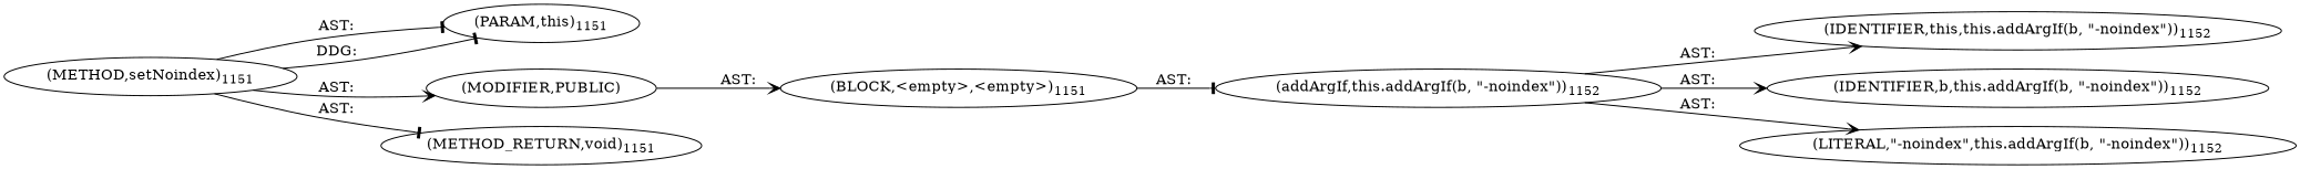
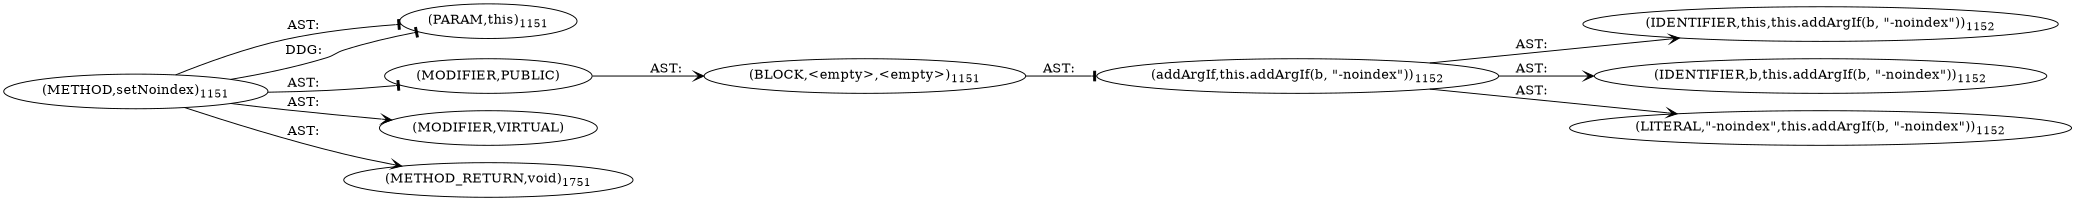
  digraph {
    rankdir=LR
    edge [arrowhead=vee]
    n1 [label=<(METHOD,setNoindex)<SUB>1151</SUB>>]
    n2 [label=<(PARAM,this)<SUB>1151</SUB>>]
    n3 [label=<(MODIFIER,PUBLIC)>]
-   n5 [label=<(METHOD_RETURN,void)<SUB>1151</SUB>>]
+   n4 [label=<(MODIFIER,VIRTUAL)>]
+   n5 [label=<(METHOD_RETURN,void)<SUB>1751</SUB>>]
    n6 [label=<(BLOCK,&lt;empty&gt;,&lt;empty&gt;)<SUB>1151</SUB>>]
    n7 [label=<(addArgIf,this.addArgIf(b, &quot;-noindex&quot;))<SUB>1152</SUB>>]
    n8 [label=<(IDENTIFIER,this,this.addArgIf(b, &quot;-noindex&quot;))<SUB>1152</SUB>>]
    n9 [label=<(IDENTIFIER,b,this.addArgIf(b, &quot;-noindex&quot;))<SUB>1152</SUB>>]
    n10 [label=<(LITERAL,&quot;-noindex&quot;,this.addArgIf(b, &quot;-noindex&quot;))<SUB>1152</SUB>>]
    n1 -> n2 [arrowhead=tee label="AST: "]
    n1 -> n2 [arrowhead=tee label="DDG: "]
-   n1 -> n3 [label="AST: "]
-   n1 -> n5 [arrowhead=tee label="AST: "]
+   n1 -> n3 [arrowhead=tee label="AST: "]
+   n1 -> n4 [label="AST: "]
+   n1 -> n5 [label="AST: "]
    n3 -> n6 [label="AST: "]
    n6 -> n7 [arrowhead=tee label="AST: "]
    n7 -> n8 [label="AST: "]
    n7 -> n9 [label="AST: "]
    n7 -> n10 [label="AST: "]
  }
